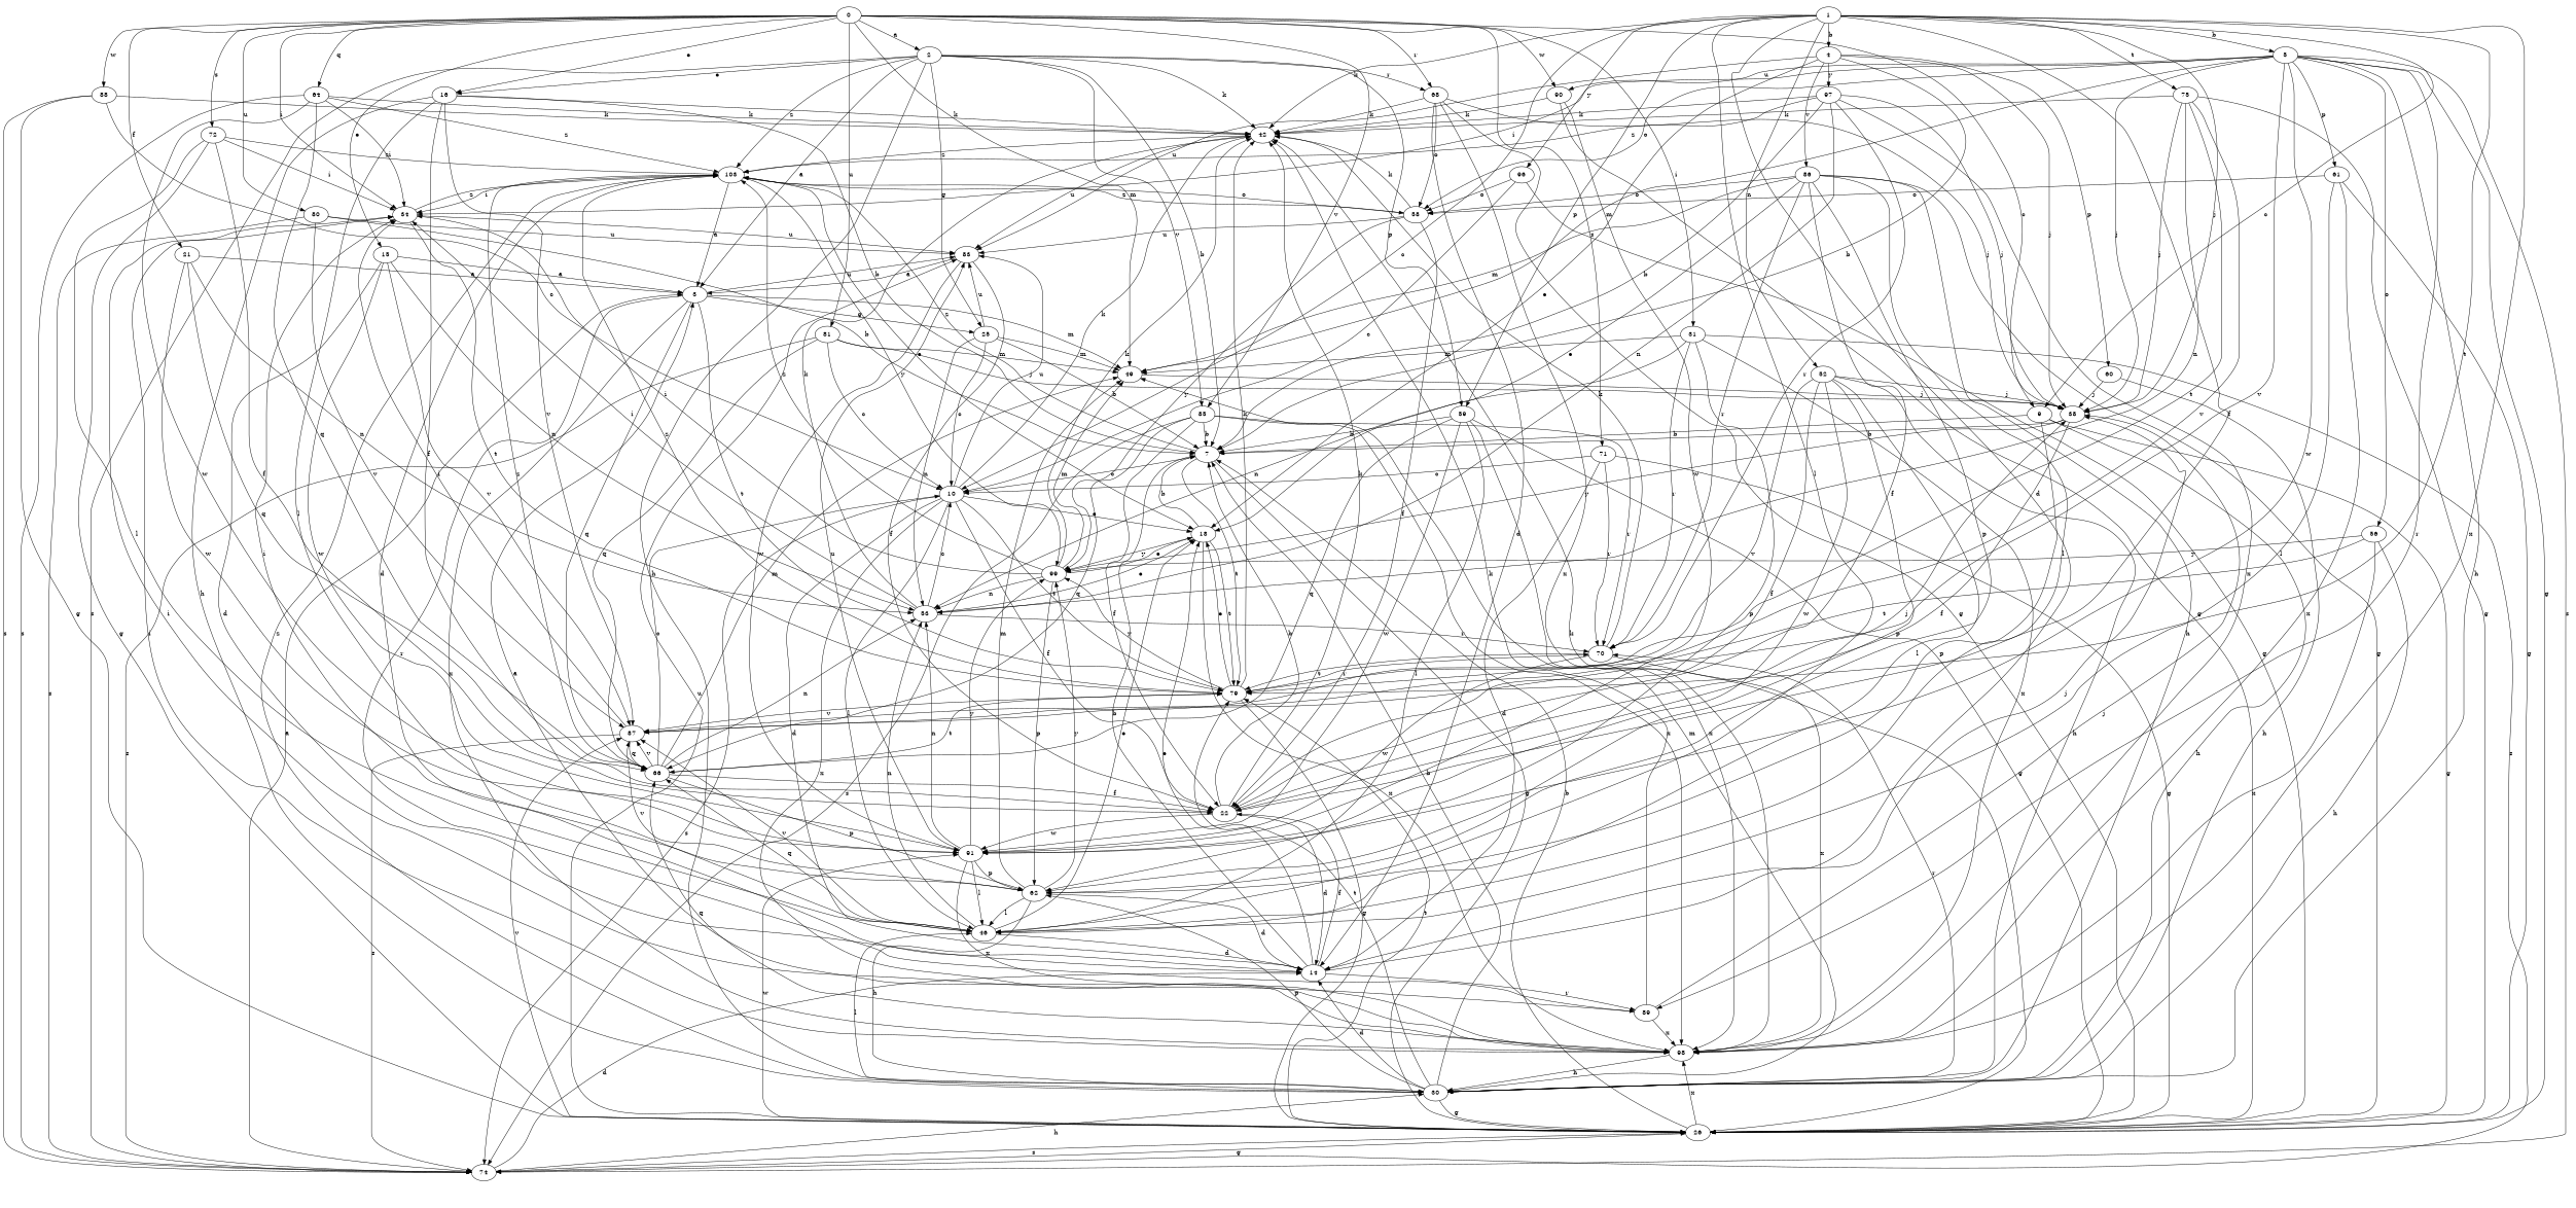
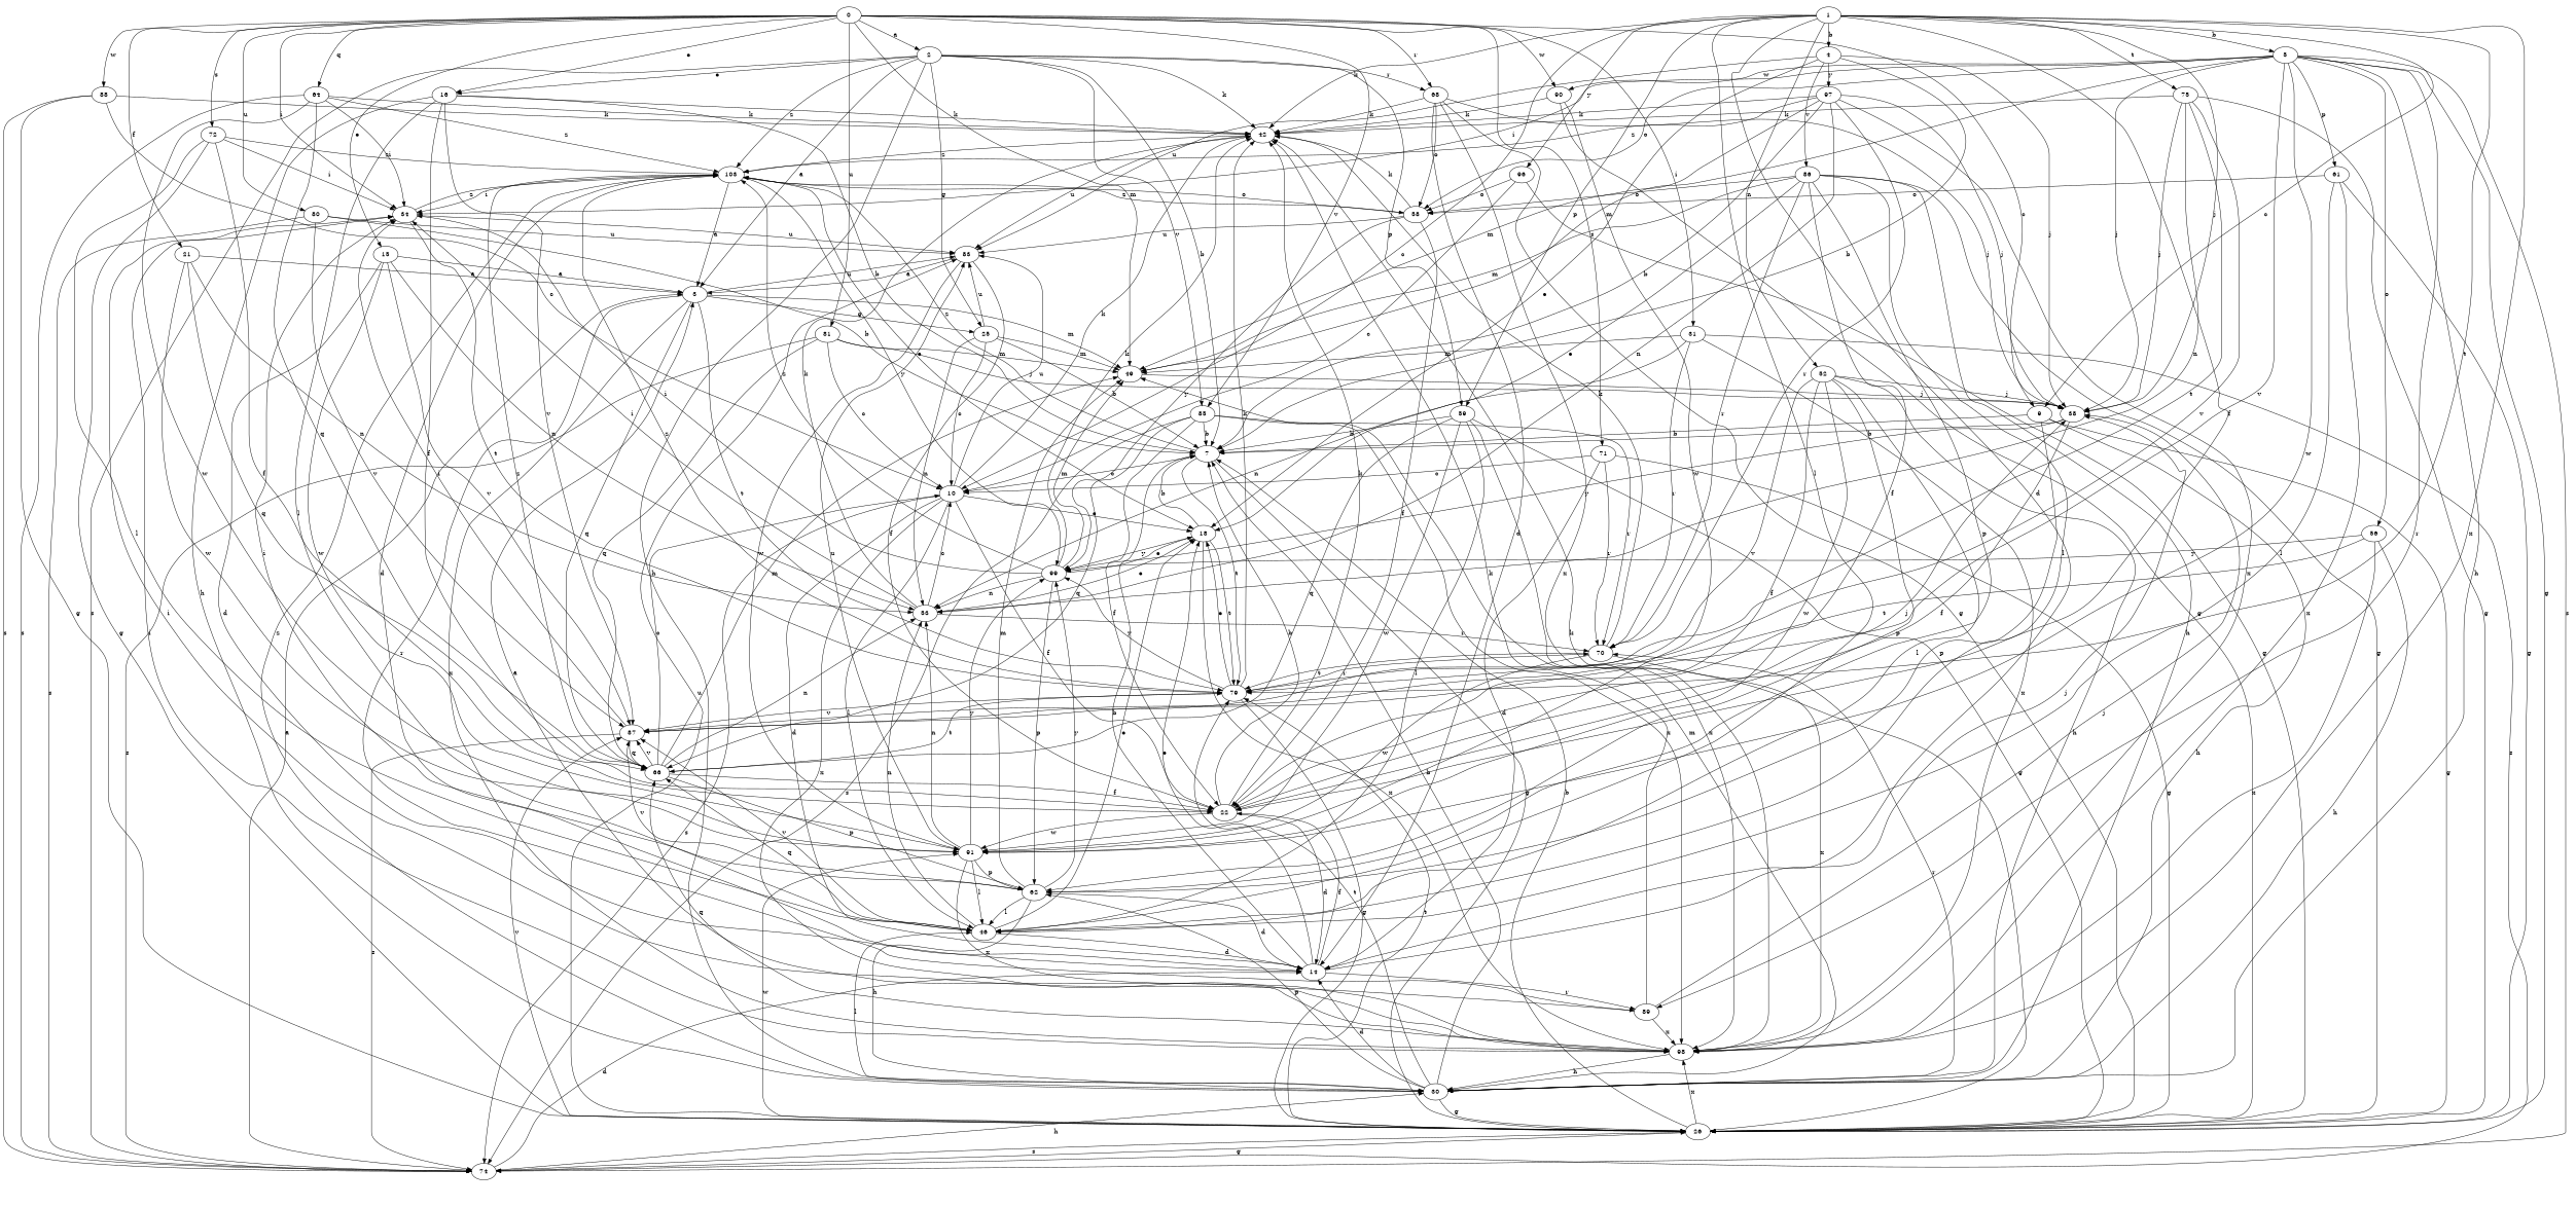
  strict digraph {
    0
    2
    9
    15
    16
    21
    31
    34
    49
    64
    68
    71
    72
    80
    81
    85
    88
    90
    42
    59
    3
    7
    25
    30
    74
    103
    26
    62
    14
    87
    91
    53
    22
    46
    66
    n36 [label=98]
    70
    79
    83
    38
    58
    10
    1
    4
    5
    52
    75
    96
    18
-   60
    86
    97
    n53 [label=89]
    56
    61
    99
    0 -> 2 [label=a]
    0 -> 9 [label=c]
    0 -> 15 [label=e]
    0 -> 16 [label=e]
    0 -> 21 [label=f]
    0 -> 31 [label=i]
    0 -> 34 [label=i]
    0 -> 49 [label=m]
    0 -> 64 [label=q]
    0 -> 68 [label=r]
    0 -> 71 [label=s]
    0 -> 72 [label=s]
    0 -> 80 [label=u]
    0 -> 81 [label=u]
    0 -> 85 [label=v]
    0 -> 88 [label=w]
    0 -> 90 [label=w]
    2 -> 16 [label=e]
    2 -> 68 [label=r]
    2 -> 85 [label=v]
    2 -> 42 [label=k]
    2 -> 59 [label=p]
    2 -> 3 [label=a]
    2 -> 7 [label=b]
    2 -> 25 [label=g]
    2 -> 30 [label=h]
    2 -> 74 [label=s]
    2 -> 103 [label=z]
    9 -> 7 [label=b]
    9 -> 30 [label=h]
    9 -> 26 [label=g]
    9 -> 62 [label=p]
    15 -> 3 [label=a]
    15 -> 14 [label=d]
    15 -> 87 [label=v]
    15 -> 91 [label=w]
    15 -> 53 [label=n]
    16 -> 42 [label=k]
    16 -> 7 [label=b]
    16 -> 30 [label=h]
    16 -> 87 [label=v]
    16 -> 22 [label=f]
    16 -> 46 [label=l]
    21 -> 3 [label=a]
    21 -> 91 [label=w]
    21 -> 53 [label=n]
    21 -> 66 [label=q]
    31 -> 49 [label=m]
    31 -> 74 [label=s]
-   31 -> 62 [label=p]
    31 -> 53 [label=n]
    31 -> n36 [label=x]
    31 -> 70 [label=r]
    34 -> 103 [label=z]
    34 -> 79 [label=t]
    34 -> 83 [label=u]
    49 -> 38 [label=j]
    64 -> 34 [label=i]
    64 -> 42 [label=k]
    64 -> 74 [label=s]
    64 -> 103 [label=z]
    64 -> 91 [label=w]
    64 -> 66 [label=q]
    68 -> 42 [label=k]
    68 -> 26 [label=g]
    68 -> 14 [label=d]
    68 -> n36 [label=x]
    68 -> 38 [label=j]
    68 -> 58 [label=o]
    71 -> 26 [label=g]
    71 -> 14 [label=d]
    71 -> 70 [label=r]
    71 -> 10 [label=c]
    72 -> 34 [label=i]
    72 -> 103 [label=z]
    72 -> 26 [label=g]
    72 -> 22 [label=f]
    72 -> 46 [label=l]
    80 -> 7 [label=b]
    80 -> 74 [label=s]
    80 -> 87 [label=v]
    80 -> 83 [label=u]
    81 -> 49 [label=m]
    81 -> 74 [label=s]
    81 -> 66 [label=q]
    81 -> 38 [label=j]
    81 -> 10 [label=c]
    85 -> 7 [label=b]
    85 -> 74 [label=s]
    85 -> 22 [label=f]
    85 -> 66 [label=q]
    85 -> n36 [label=x]
    85 -> 70 [label=r]
    88 -> 42 [label=k]
    88 -> 74 [label=s]
    88 -> 26 [label=g]
    88 -> 10 [label=c]
    90 -> 42 [label=k]
    90 -> 26 [label=g]
    90 -> 91 [label=w]
    42 -> 103 [label=z]
    42 -> 83 [label=u]
    59 -> 7 [label=b]
    59 -> 26 [label=g]
    59 -> 91 [label=w]
    59 -> 46 [label=l]
    59 -> 66 [label=q]
    59 -> n36 [label=x]
    3 -> 49 [label=m]
    3 -> 25 [label=g]
    3 -> 66 [label=q]
    3 -> n36 [label=x]
    3 -> 79 [label=t]
    3 -> 83 [label=u]
    3 -> n53 [label=r]
    7 -> 103 [label=z]
    7 -> 26 [label=g]
    7 -> 79 [label=t]
    7 -> 10 [label=c]
    25 -> 49 [label=m]
    25 -> 7 [label=b]
    25 -> 53 [label=n]
    25 -> 83 [label=u]
    25 -> 10 [label=c]
    30 -> 49 [label=m]
    30 -> 7 [label=b]
    30 -> 103 [label=z]
    30 -> 26 [label=g]
    30 -> 62 [label=p]
    30 -> 14 [label=d]
    30 -> 46 [label=l]
    30 -> 70 [label=r]
    30 -> 79 [label=t]
    74 -> 3 [label=a]
    74 -> 30 [label=h]
    74 -> 26 [label=g]
    74 -> 14 [label=d]
    103 -> 34 [label=i]
    103 -> 3 [label=a]
    103 -> 14 [label=d]
    103 -> 58 [label=o]
    103 -> 18 [label=e]
    103 -> 99 [label=y]
    26 -> 42 [label=k]
    26 -> 7 [label=b]
    26 -> 74 [label=s]
    26 -> 87 [label=v]
    26 -> 91 [label=w]
    26 -> n36 [label=x]
    26 -> 79 [label=t]
    26 -> 83 [label=u]
    62 -> 34 [label=i]
    62 -> 49 [label=m]
    62 -> 30 [label=h]
    62 -> 14 [label=d]
    62 -> 87 [label=v]
    62 -> 46 [label=l]
    62 -> 99 [label=y]
    14 -> 7 [label=b]
    14 -> 22 [label=f]
    14 -> 38 [label=j]
    14 -> 18 [label=e]
    14 -> n53 [label=r]
    87 -> 34 [label=i]
    87 -> 74 [label=s]
    87 -> 66 [label=q]
    91 -> 62 [label=p]
    91 -> 53 [label=n]
    91 -> 46 [label=l]
    91 -> n36 [label=x]
    91 -> 83 [label=u]
    91 -> 99 [label=y]
    53 -> 34 [label=i]
    53 -> 42 [label=k]
    53 -> 70 [label=r]
    53 -> 10 [label=c]
    53 -> 18 [label=e]
    22 -> 42 [label=k]
    22 -> 7 [label=b]
    22 -> 14 [label=d]
    22 -> 91 [label=w]
    22 -> 38 [label=j]
    46 -> 14 [label=d]
    46 -> 87 [label=v]
    46 -> 53 [label=n]
    46 -> 66 [label=q]
    46 -> 18 [label=e]
    66 -> 49 [label=m]
    66 -> 103 [label=z]
    66 -> 62 [label=p]
    66 -> 87 [label=v]
    66 -> 53 [label=n]
    66 -> 22 [label=f]
    66 -> 79 [label=t]
    66 -> 10 [label=c]
    n36 -> 34 [label=i]
    n36 -> 3 [label=a]
    n36 -> 30 [label=h]
    n36 -> 66 [label=q]
    70 -> 42 [label=k]
    70 -> 91 [label=w]
    70 -> n36 [label=x]
    70 -> 79 [label=t]
    79 -> 42 [label=k]
    79 -> 103 [label=z]
    79 -> 26 [label=g]
    79 -> 87 [label=v]
    79 -> 70 [label=r]
    79 -> 18 [label=e]
    79 -> 99 [label=y]
    83 -> 3 [label=a]
    83 -> 91 [label=w]
    83 -> 22 [label=f]
    38 -> 7 [label=b]
    38 -> 22 [label=f]
    38 -> 99 [label=y]
    58 -> 42 [label=k]
    58 -> 103 [label=z]
    58 -> 22 [label=f]
    58 -> 83 [label=u]
    58 -> 99 [label=y]
    10 -> 42 [label=k]
    10 -> 74 [label=s]
    10 -> 14 [label=d]
    10 -> 22 [label=f]
    10 -> 46 [label=l]
    10 -> n36 [label=x]
-   10 -> 79 [label=t]
    10 -> 83 [label=u]
    10 -> 18 [label=e]
    1 -> 9 [label=c]
    1 -> 42 [label=k]
    1 -> 59 [label=p]
    1 -> 14 [label=d]
    1 -> 22 [label=f]
    1 -> 46 [label=l]
    1 -> n36 [label=x]
    1 -> 79 [label=t]
    1 -> 38 [label=j]
    1 -> 10 [label=c]
    1 -> 4 [label=b]
    1 -> 5 [label=b]
    1 -> 52 [label=n]
    1 -> 75 [label=t]
    1 -> 96 [label=y]
    4 -> 7 [label=b]
    4 -> 83 [label=u]
    4 -> 38 [label=j]
    4 -> 18 [label=e]
-   4 -> 60 [label=p]
    4 -> 86 [label=v]
    4 -> 97 [label=y]
    5 -> 34 [label=i]
    5 -> 49 [label=m]
-   5 -> 90 [label=u]
+   5 -> 90 [label=w]
    5 -> 30 [label=h]
    5 -> 74 [label=s]
    5 -> 26 [label=g]
    5 -> 87 [label=v]
    5 -> 91 [label=w]
    5 -> 38 [label=j]
    5 -> 58 [label=o]
    5 -> n53 [label=r]
    5 -> 56 [label=o]
    5 -> 61 [label=p]
    52 -> 30 [label=h]
    52 -> 62 [label=p]
    52 -> 87 [label=v]
    52 -> 91 [label=w]
    52 -> 22 [label=f]
    52 -> 46 [label=l]
    52 -> 38 [label=j]
    75 -> 42 [label=k]
    75 -> 26 [label=g]
    75 -> 87 [label=v]
    75 -> 53 [label=n]
    75 -> 79 [label=t]
    75 -> 38 [label=j]
    96 -> 26 [label=g]
    96 -> 58 [label=o]
    96 -> 10 [label=c]
    18 -> 7 [label=b]
    18 -> n36 [label=x]
    18 -> 79 [label=t]
    18 -> 99 [label=y]
-   60 -> 30 [label=h]
-   60 -> 38 [label=j]
    86 -> 49 [label=m]
    86 -> 30 [label=h]
    86 -> 26 [label=g]
    86 -> 62 [label=p]
    86 -> 22 [label=f]
    86 -> 46 [label=l]
    86 -> 70 [label=r]
    86 -> 58 [label=o]
    86 -> 18 [label=e]
+   97 -> 49 [label=m]
    97 -> 42 [label=k]
    97 -> 7 [label=b]
    97 -> 103 [label=z]
    97 -> 53 [label=n]
    97 -> n36 [label=x]
    97 -> 70 [label=r]
    97 -> 38 [label=j]
    n53 -> 34 [label=i]
    n53 -> 42 [label=k]
    n53 -> n36 [label=x]
    n53 -> 38 [label=j]
    56 -> 30 [label=h]
    56 -> n36 [label=x]
    56 -> 79 [label=t]
    56 -> 99 [label=y]
    61 -> 26 [label=g]
    61 -> 46 [label=l]
    61 -> n36 [label=x]
    61 -> 58 [label=o]
    99 -> 34 [label=i]
    99 -> 49 [label=m]
    99 -> 42 [label=k]
    99 -> 103 [label=z]
    99 -> 62 [label=p]
    99 -> 53 [label=n]
    99 -> 18 [label=e]
  }
